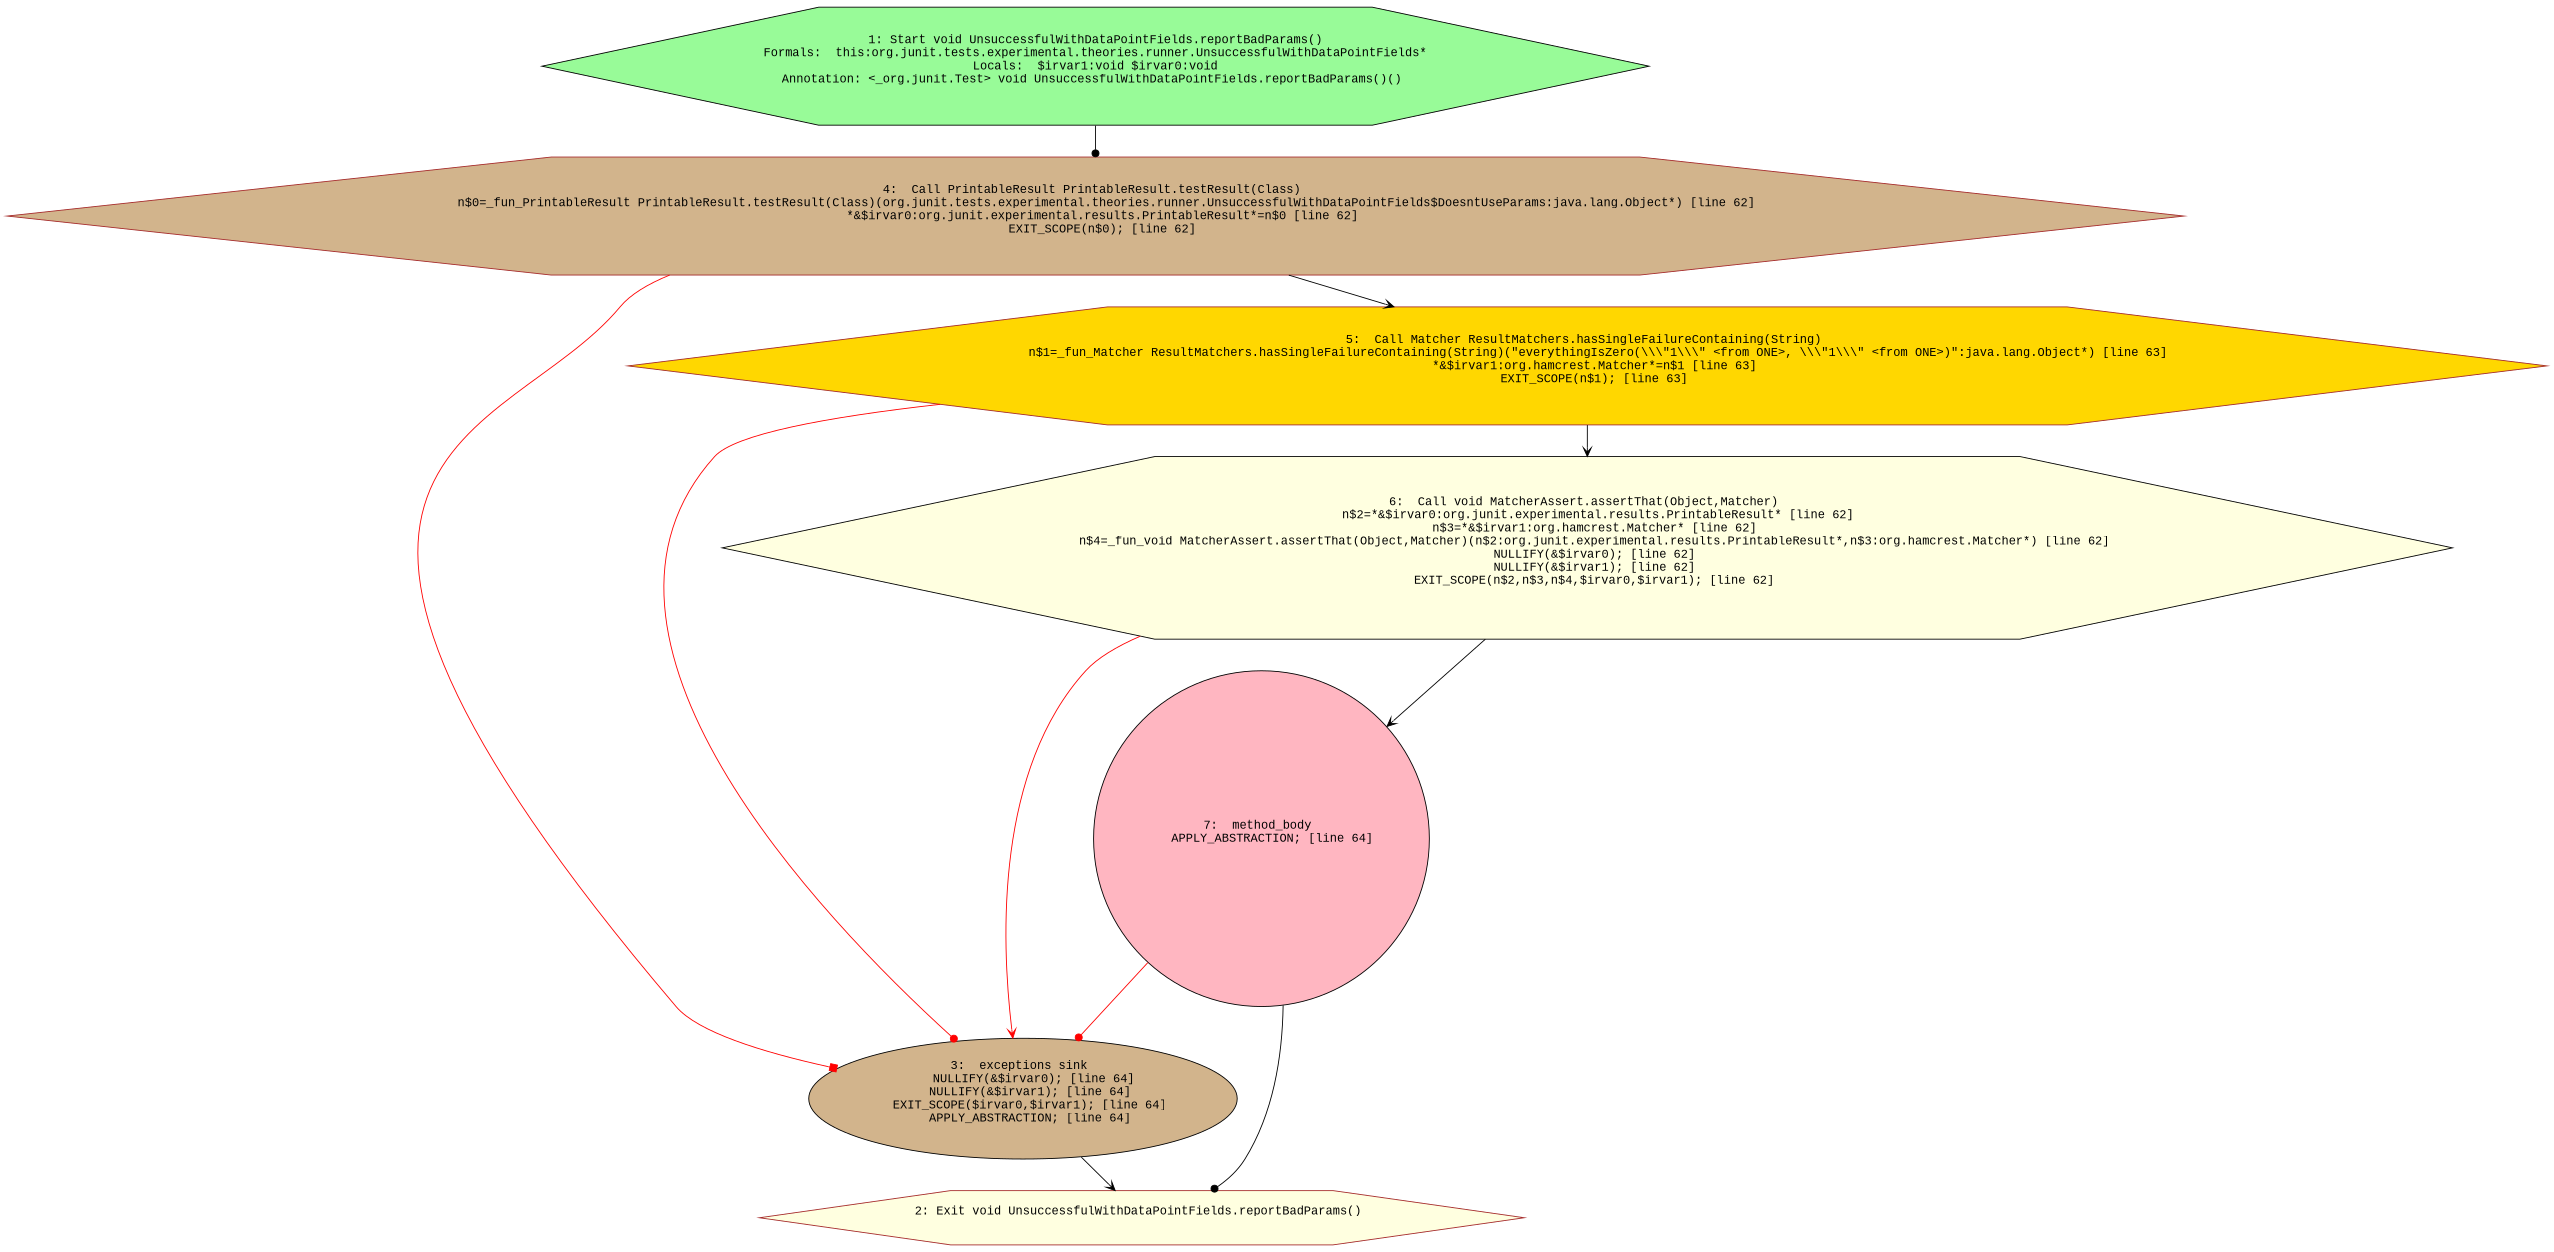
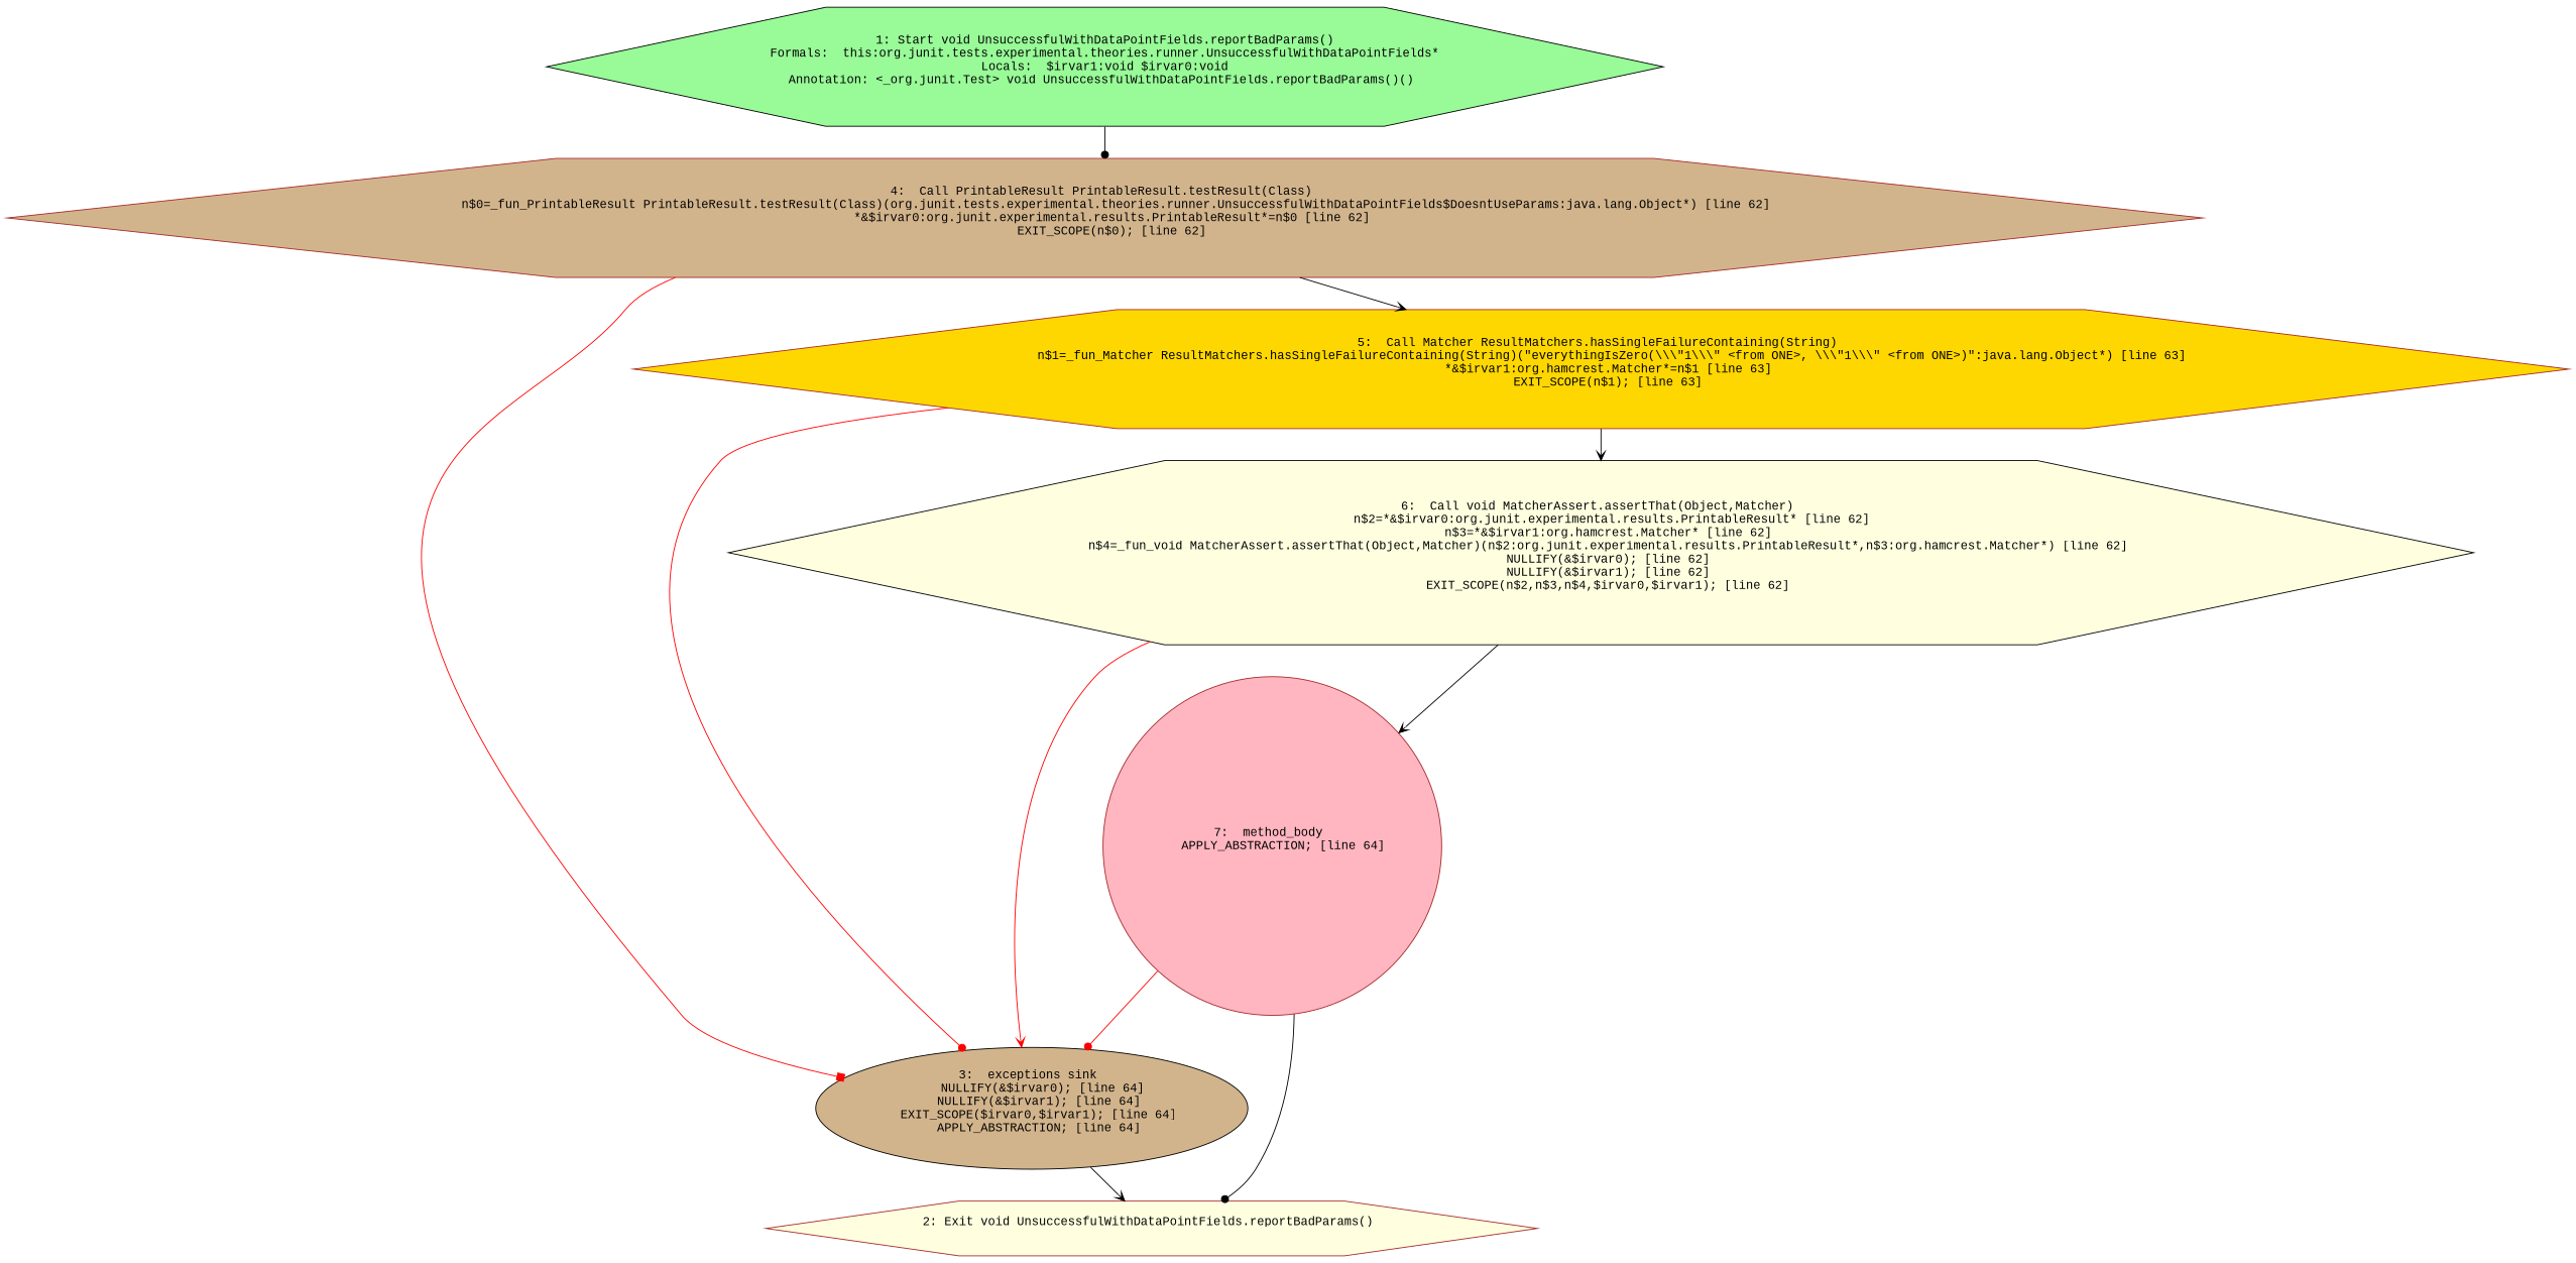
  digraph {
    fontname="Liberation Mono"
    node [color=brown style=filled fillcolor=tan shape=hexagon fontname="Liberation Mono"]
    edge [arrowhead=vee fontname="Liberation Mono"]
    n1 [color=black label="1: Start void UnsuccessfulWithDataPointFields.reportBadParams()\nFormals:  this:org.junit.tests.experimental.theories.runner.UnsuccessfulWithDataPointFields*\nLocals:  $irvar1:void $irvar0:void\nAnnotation: <_org.junit.Test> void UnsuccessfulWithDataPointFields.reportBadParams()() \n  " fillcolor=palegreen]
    n2 [label="4:  Call PrintableResult PrintableResult.testResult(Class) \n   n$0=_fun_PrintableResult PrintableResult.testResult(Class)(org.junit.tests.experimental.theories.runner.UnsuccessfulWithDataPointFields$DoesntUseParams:java.lang.Object*) [line 62]\n  *&$irvar0:org.junit.experimental.results.PrintableResult*=n$0 [line 62]\n  EXIT_SCOPE(n$0); [line 62]\n "]
    n3 [label="3:  exceptions sink \n   NULLIFY(&$irvar0); [line 64]\n  NULLIFY(&$irvar1); [line 64]\n  EXIT_SCOPE($irvar0,$irvar1); [line 64]\n  APPLY_ABSTRACTION; [line 64]\n " shape=ellipse color=black]
    n4 [label="5:  Call Matcher ResultMatchers.hasSingleFailureContaining(String) \n   n$1=_fun_Matcher ResultMatchers.hasSingleFailureContaining(String)(\"everythingIsZero(\\\\\\\"1\\\\\\\" <from ONE>, \\\\\\\"1\\\\\\\" <from ONE>)\":java.lang.Object*) [line 63]\n  *&$irvar1:org.hamcrest.Matcher*=n$1 [line 63]\n  EXIT_SCOPE(n$1); [line 63]\n " fillcolor=gold]
    n5 [label="2: Exit void UnsuccessfulWithDataPointFields.reportBadParams() \n  " fillcolor=lightyellow]
    n6 [label="6:  Call void MatcherAssert.assertThat(Object,Matcher) \n   n$2=*&$irvar0:org.junit.experimental.results.PrintableResult* [line 62]\n  n$3=*&$irvar1:org.hamcrest.Matcher* [line 62]\n  n$4=_fun_void MatcherAssert.assertThat(Object,Matcher)(n$2:org.junit.experimental.results.PrintableResult*,n$3:org.hamcrest.Matcher*) [line 62]\n  NULLIFY(&$irvar0); [line 62]\n  NULLIFY(&$irvar1); [line 62]\n  EXIT_SCOPE(n$2,n$3,n$4,$irvar0,$irvar1); [line 62]\n " fillcolor=lightyellow color=black]
-   n7 [label="7:  method_body \n   APPLY_ABSTRACTION; [line 64]\n " shape=circle fillcolor=lightpink color=black]
+   n7 [label="7:  method_body \n   APPLY_ABSTRACTION; [line 64]\n " shape=circle fillcolor=lightpink]
    n1 -> n2 [arrowhead=dot]
    n2 -> n3 [color=red arrowhead=box]
    n2 -> n4
    n3 -> n5
    n4 -> n3 [color=red arrowhead=dot]
    n4 -> n6
    n6 -> n3 [color=red]
    n6 -> n7
    n7 -> n3 [color=red arrowhead=dot]
    n7 -> n5 [arrowhead=dot]
  }
